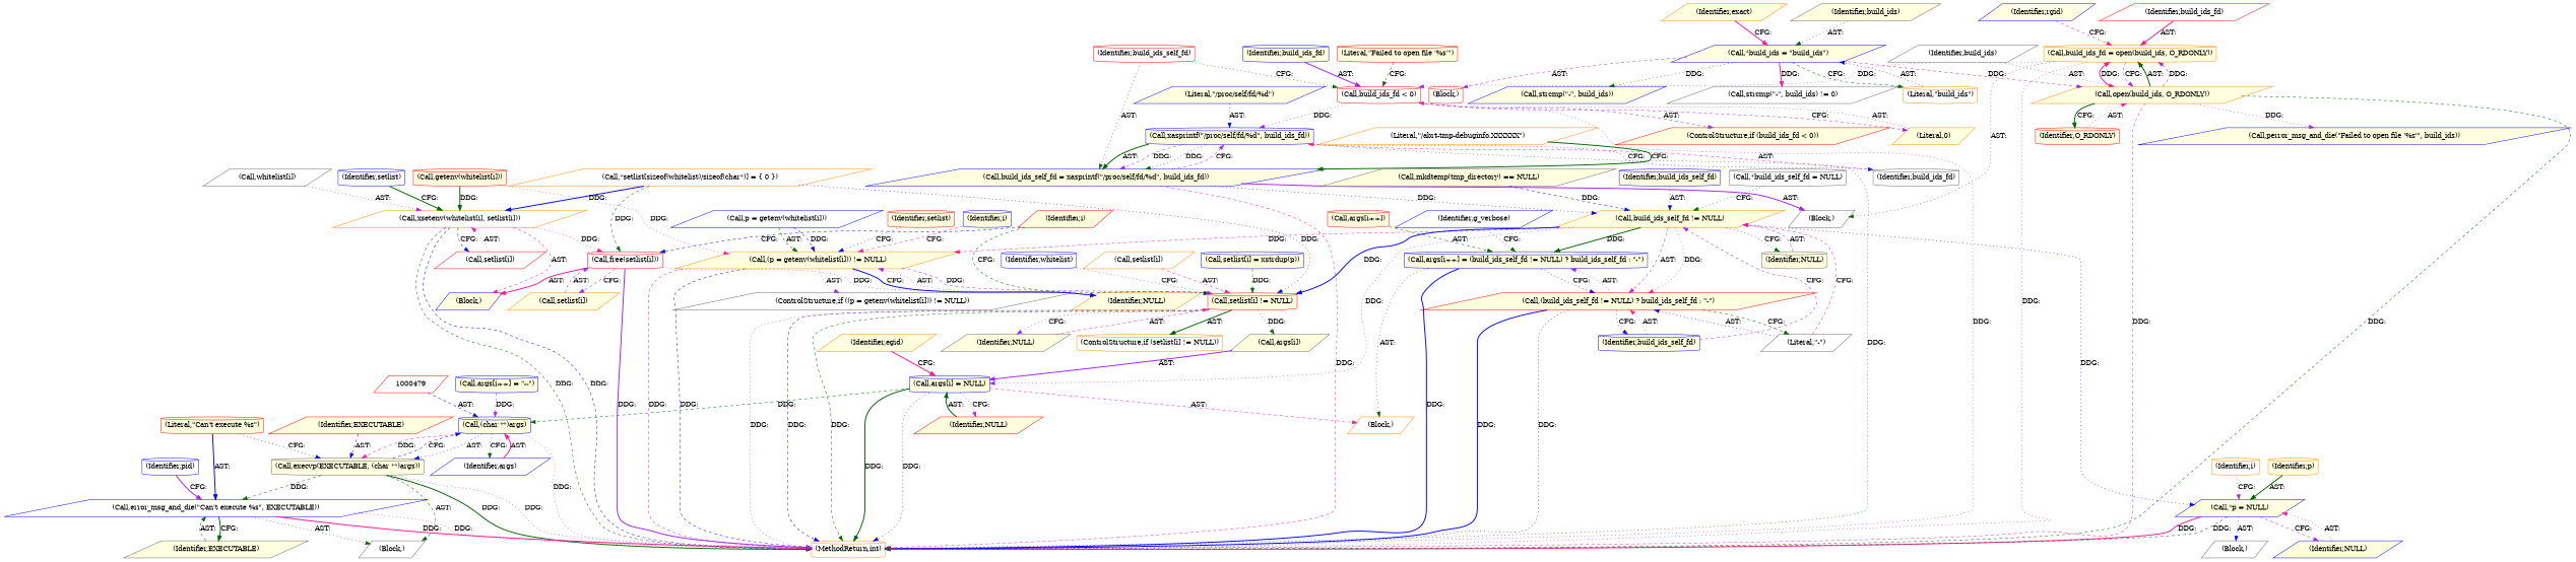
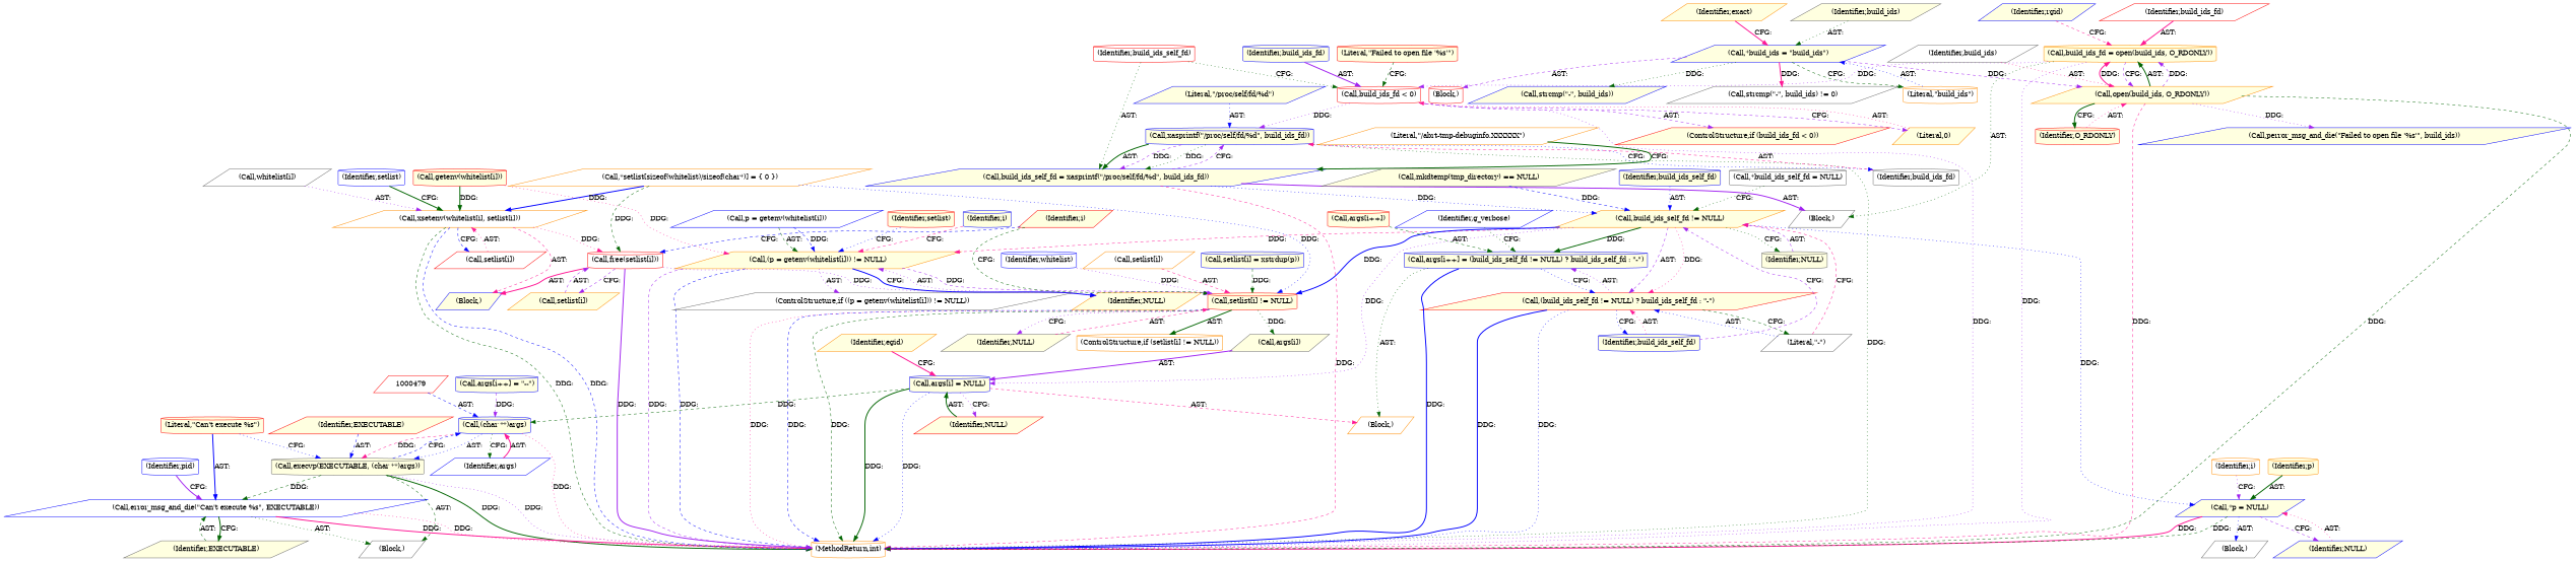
  digraph {
    node [color=blue fillcolor=lightyellow shape=parallelogram style=filled]
    edge [color=darkgreen style=dotted]
    n1 [color=darkorange label="(Call,build_ids_fd = open(build_ids, O_RDONLY))" shape=cylinder]
    n2 [color=darkorange label="(Call,open(build_ids, O_RDONLY))"]
    n3 [color=red fillcolor=white label="(Call,build_ids_fd < 0)" shape=cylinder]
    n4 [color=darkorange fillcolor=white label="(MethodReturn,int)" shape=cylinder]
    n5 [color=gray40 fillcolor=white label="(Block,)"]
    n6 [label="(Call,perror_msg_and_die(\"Failed to open file '%s'\", build_ids))"]
    n7 [color=red label="(Identifier,O_RDONLY)" shape=cylinder]
    n8 [label="(Call,xasprintf(\"/proc/self/fd/%d\", build_ids_fd))" shape=cylinder]
    n9 [color=darkorange label="(Literal,0)"]
    n10 [color=red label="(ControlStructure,if (build_ids_fd < 0))"]
    n11 [label="(Call,*build_ids = \"build_ids\")"]
    n12 [color=red fillcolor=white label="(Block,)" shape=cylinder]
    n13 [label="(Call,strcmp(\"-\", build_ids))"]
    n14 [color=gray40 fillcolor=white label="(Call,strcmp(\"-\", build_ids) != 0)"]
    n15 [color=darkorange fillcolor=white label="(Literal,\"build_ids\")" shape=cylinder]
    n16 [label="(Call,build_ids_self_fd = xasprintf(\"/proc/self/fd/%d\", build_ids_fd))"]
    n17 [color=gray40 fillcolor=white label="(Identifier,build_ids_fd)" shape=cylinder]
    n18 [color=darkorange label="(Call,build_ids_self_fd != NULL)"]
    n19 [label="(Call,args[i++] = (build_ids_self_fd != NULL) ? build_ids_self_fd : \"-\")" shape=cylinder]
    n20 [color=red label="(Call,(build_ids_self_fd != NULL) ? build_ids_self_fd : \"-\")"]
    n21 [label="(Call,args[i] = NULL)" shape=cylinder]
    n22 [label="(Call,*p = NULL)"]
    n23 [color=darkorange label="(Call,(p = getenv(whitelist[i])) != NULL)"]
    n24 [color=red label="(Call,setlist[i] != NULL)" shape=cylinder]
    n25 [color=gray40 label="(Identifier,NULL)" shape=cylinder]
    n26 [color=darkorange fillcolor=white label="(Block,)"]
    n27 [label="(Identifier,build_ids_self_fd)" shape=cylinder]
    n28 [color=gray40 fillcolor=white label="(Literal,\"-\")"]
    n29 [label="(Call,(char **)args)" shape=cylinder]
    n30 [color=red label="(Identifier,NULL)"]
    n31 [label="(Identifier,NULL)"]
    n32 [color=gray40 fillcolor=white label="(Block,)"]
    n33 [color=gray40 fillcolor=white label="(ControlStructure,if ((p = getenv(whitelist[i])) != NULL))"]
    n34 [color=darkorange label="(Identifier,NULL)"]
    n35 [color=gray40 label="(Identifier,NULL)"]
    n36 [color=darkorange fillcolor=white label="(ControlStructure,if (setlist[i] != NULL))" shape=cylinder]
    n37 [color=gray40 label="(Call,args[i])"]
    n38 [color=gray40 label="(Call,execvp(EXECUTABLE, (char **)args))" shape=cylinder]
    n39 [fillcolor=white label="(Identifier,args)"]
    n40 [fillcolor=white label="(Call,error_msg_and_die(\"Can't execute %s\", EXECUTABLE))"]
    n41 [color=gray40 fillcolor=white label="(Block,)"]
    n42 [color=gray40 label="(Identifier,EXECUTABLE)"]
    n43 [color=darkorange fillcolor=white label="(Call,xsetenv(whitelist[i], setlist[i]))"]
    n44 [color=red fillcolor=white label="(Call,free(setlist[i]))" shape=cylinder]
    n45 [color=red fillcolor=white label="(Call,setlist[i])"]
    n46 [label="(Block,)"]
    n47 [color=darkorange label="(Call,setlist[i])"]
    n48 [color=red label="(Call,getenv(whitelist[i]))" shape=cylinder]
    n49 [color=darkorange label="(Identifier,exact)"]
    n50 [color=darkorange label="(Identifier,egid)"]
    n51 [label="(Literal,\"/proc/self/fd/%d\")"]
    n52 [label="(Call,args[i++] = \"--\")" shape=cylinder]
    n53 [color=darkorange fillcolor=white label="(Literal,\"/abrt-tmp-debuginfo.XXXXXX\")"]
    n54 [color=red label="(Call,args[i++])" shape=cylinder]
    n55 [color=gray40 label="(Identifier,build_ids)"]
    n56 [color=darkorange fillcolor=white label="(Call,*setlist[sizeof(whitelist)/sizeof(char*)] = { 0 })"]
    n57 [label="(Identifier,build_ids_fd)" shape=cylinder]
    n58 [color=red label="(Literal,\"Failed to open file '%s'\")" shape=cylinder]
    n59 [color=gray40 fillcolor=white label="(Call,whitelist[i])"]
    n60 [label="(Identifier,rgid)"]
    n61 [color=gray40 label="(Call,mkdtemp(tmp_directory) == NULL)"]
    n62 [fillcolor=white label="(Identifier,setlist)" shape=cylinder]
    n63 [fillcolor=white label="(Identifier,g_verbose)"]
    n64 [color=red label="(Identifier,setlist)" shape=cylinder]
    n65 [color=red label="(Identifier,i)"]
    n66 [fillcolor=white label="(Identifier,whitelist)" shape=cylinder]
    n67 [color=red label="(Identifier,EXECUTABLE)"]
    n68 [color=darkorange fillcolor=white label="(Call,setlist[i])"]
    n69 [label="(Identifier,i)" shape=cylinder]
    n70 [label="(Call,setlist[i] = xstrdup(p))" shape=cylinder]
    n71 [label="(Identifier,build_ids_self_fd)" shape=cylinder]
    n72 [color=red fillcolor=white label="(Identifier,build_ids_self_fd)" shape=cylinder]
    n73 [fillcolor=white label="(Identifier,pid)" shape=cylinder]
    n74 [color=gray40 fillcolor=white label="(Call,*build_ids_self_fd = NULL)" shape=cylinder]
    n75 [fillcolor=white label="(Call,p = getenv(whitelist[i]))"]
    n76 [color=red fillcolor=white label="(Identifier,build_ids_fd)"]
    n77 [color=gray40 fillcolor=white label="(Identifier,build_ids)"]
    n78 [color=red label="(Literal,\"Can't execute %s\")" shape=cylinder]
    n79 [color=darkorange fillcolor=white label="(Identifier,i)" shape=cylinder]
    n80 [color=darkorange label="(Identifier,p)" shape=cylinder]
    1000479 [color=red fillcolor=white]
    n1 -> n2 [color=purple label="CFG: " style=dashed]
    n1 -> n3 [color=purple label="DDG: "]
    n1 -> n4 [color=purple label="DDG: "]
    n1 -> n5 [label="AST: "]
    n2 -> n1 [label="AST: " style=bold]
    n2 -> n1 [color=purple label="DDG: " style=dashed]
    n2 -> n1 [color=deeppink label="DDG: " style=bold]
    n2 -> n4 [color=deeppink label="DDG: " style=dashed]
    n2 -> n4 [label="DDG: " style=dashed]
    n2 -> n6 [color=purple label="DDG: "]
    n2 -> n7 [label="CFG: " style=bold]
    n3 -> n4 [color=purple label="DDG: "]
    n3 -> n8 [color=purple label="DDG: "]
    n3 -> n9 [color=purple label="CFG: " style=dashed]
    n3 -> n10 [color=purple label="AST: " style=dashed]
    n7 -> n2 [color=deeppink label="AST: "]
    n8 -> n4 [label="DDG: "]
    n8 -> n16 [label="AST: " style=bold]
    n8 -> n16 [color=purple label="DDG: " style=dashed]
    n8 -> n16 [label="DDG: "]
    n8 -> n17 [color=blue label="CFG: "]
    n9 -> n3 [color=deeppink label="AST: "]
    n11 -> n2 [color=purple label="DDG: " style=dashed]
    n11 -> n12 [color=purple label="AST: " style=dashed]
    n11 -> n13 [label="DDG: "]
    n11 -> n14 [color=deeppink label="DDG: " style=bold]
    n11 -> n15 [label="CFG: " style=dashed]
    n15 -> n11 [color=blue label="AST: "]
    n16 -> n4 [color=deeppink label="DDG: " style=dashed]
    n16 -> n5 [color=purple label="AST: " style=bold]
    n16 -> n8 [color=purple label="CFG: " style=dashed]
    n16 -> n18 [color=blue label="DDG: "]
    n17 -> n8 [color=deeppink label="AST: " style=dashed]
    n18 -> n19 [label="DDG: " style=bold]
    n18 -> n20 [color=purple label="AST: " style=dashed]
    n18 -> n20 [color=deeppink label="DDG: "]
    n18 -> n21 [color=purple label="DDG: "]
    n18 -> n22 [color=blue label="DDG: "]
    n18 -> n23 [color=deeppink label="DDG: " style=dashed]
    n18 -> n24 [color=blue label="DDG: " style=bold]
    n18 -> n25 [label="CFG: "]
    n19 -> n4 [color=blue label="DDG: " style=bold]
    n19 -> n20 [color=blue label="CFG: "]
    n19 -> n26 [label="AST: "]
    n20 -> n4 [color=blue label="DDG: " style=bold]
    n20 -> n4 [color=blue label="DDG: "]
    n20 -> n19 [color=purple label="AST: "]
    n20 -> n27 [color=blue label="CFG: "]
    n20 -> n28 [label="CFG: " style=dashed]
    n21 -> n4 [label="DDG: " style=bold]
    n21 -> n4 [color=blue label="DDG: "]
    n21 -> n26 [color=deeppink label="AST: " style=dashed]
    n21 -> n29 [label="DDG: " style=dashed]
    n21 -> n30 [color=purple label="CFG: "]
    n22 -> n4 [color=deeppink label="DDG: " style=bold]
    n22 -> n4 [label="DDG: " style=dashed]
    n22 -> n31 [color=purple label="CFG: " style=dashed]
    n22 -> n32 [color=blue label="AST: "]
    n23 -> n4 [color=purple label="DDG: " style=dashed]
    n23 -> n4 [color=blue label="DDG: " style=dashed]
    n23 -> n24 [color=purple label="DDG: " style=dashed]
    n23 -> n33 [color=purple label="AST: "]
    n23 -> n34 [color=blue label="CFG: " style=bold]
    n24 -> n4 [color=blue label="DDG: " style=dashed]
    n24 -> n4 [label="DDG: " style=dashed]
    n24 -> n4 [color=deeppink label="DDG: "]
    n24 -> n35 [color=purple label="CFG: "]
    n24 -> n36 [label="AST: " style=bold]
    n24 -> n37 [label="DDG: "]
    n25 -> n18 [color=purple label="AST: " style=dashed]
    n27 -> n18 [color=purple label="CFG: " style=dashed]
    n27 -> n20 [color=deeppink label="AST: "]
    n28 -> n18 [color=deeppink label="CFG: " style=dashed]
    n28 -> n20 [color=blue label="AST: "]
    n29 -> n4 [color=deeppink label="DDG: "]
    n29 -> n38 [color=blue label="AST: "]
    n29 -> n38 [color=deeppink label="DDG: " style=dashed]
    n29 -> n39 [label="CFG: "]
    n30 -> n21 [label="AST: " style=bold]
    n31 -> n22 [color=deeppink label="AST: "]
    n34 -> n23 [color=purple label="AST: "]
    n35 -> n24 [color=deeppink label="AST: " style=dashed]
    n37 -> n21 [color=purple label="AST: " style=bold]
    n38 -> n4 [label="DDG: " style=bold]
    n38 -> n4 [color=purple label="DDG: "]
    n38 -> n29 [color=blue label="CFG: " style=dashed]
    n38 -> n40 [label="DDG: " style=dashed]
    n38 -> n41 [label="AST: " style=dashed]
    n39 -> n29 [color=deeppink label="AST: " style=bold]
    n40 -> n4 [color=deeppink label="DDG: " style=bold]
    n40 -> n4 [color=deeppink label="DDG: "]
    n40 -> n41 [label="AST: "]
    n40 -> n42 [label="CFG: " style=bold]
    n42 -> n40 [label="AST: " style=dashed]
    n43 -> n4 [color=blue label="DDG: " style=dashed]
    n43 -> n4 [label="DDG: " style=dashed]
    n43 -> n44 [color=deeppink label="DDG: "]
    n43 -> n45 [color=blue label="CFG: " style=dashed]
    n43 -> n46 [color=deeppink label="AST: " style=dashed]
    n44 -> n4 [color=purple label="DDG: " style=bold]
    n44 -> n24 [color=purple label="DDG: "]
    n44 -> n46 [color=deeppink label="AST: " style=bold]
    n44 -> n47 [color=purple label="CFG: " style=dashed]
    n45 -> n43 [color=deeppink label="AST: "]
    n47 -> n44 [color=purple label="AST: " style=dashed]
    n48 -> n23 [color=deeppink label="DDG: "]
    n48 -> n43 [label="DDG: " style=bold]
    n49 -> n11 [color=deeppink label="CFG: " style=bold]
    n50 -> n21 [color=deeppink label="CFG: " style=bold]
    n51 -> n8 [color=blue label="AST: "]
    n52 -> n29 [color=purple label="DDG: " style=dashed]
    n53 -> n16 [label="CFG: " style=bold]
    n54 -> n19 [label="AST: " style=dashed]
    n55 -> n11 [label="AST: "]
    n56 -> n24 [color=blue label="DDG: "]
    n56 -> n43 [color=blue label="DDG: " style=bold]
    n56 -> n44 [label="DDG: " style=dashed]
    n57 -> n3 [color=purple label="AST: " style=bold]
    n58 -> n3 [label="CFG: " style=dashed]
    n59 -> n43 [color=purple label="AST: "]
    n60 -> n1 [color=deeppink label="CFG: " style=dashed]
    n61 -> n18 [color=blue label="DDG: " style=dashed]
    n62 -> n43 [label="CFG: " style=bold]
    n63 -> n19 [label="CFG: "]
    n64 -> n23 [color=blue label="CFG: "]
    n65 -> n24 [label="CFG: " style=dashed]
    n65 -> n44 [color=blue label="CFG: " style=dashed]
-   n66 -> n24 [color=purple label="CFG: "]
+   n66 -> n24 [color=purple label="DDG: "]
    n67 -> n38 [color=blue label="AST: " style=dashed]
    n68 -> n24 [color=deeppink label="AST: " style=dashed]
    n69 -> n23 [color=deeppink label="CFG: " style=dashed]
    n70 -> n24 [label="DDG: " style=dashed]
    n71 -> n18 [color=blue label="AST: "]
    n72 -> n3 [label="CFG: "]
    n72 -> n16 [label="AST: "]
    n73 -> n40 [color=purple label="CFG: " style=bold]
    n74 -> n18 [label="CFG: "]
    n75 -> n23 [label="AST: " style=dashed]
    n75 -> n23 [color=blue label="DDG: " style=dashed]
    n76 -> n1 [color=deeppink label="AST: " style=bold]
    n77 -> n2 [color=deeppink label="AST: "]
    n78 -> n38 [color=blue label="CFG: "]
    n78 -> n40 [color=blue label="AST: " style=bold]
    n79 -> n22 [color=purple label="CFG: "]
    n80 -> n22 [label="AST: " style=bold]
    1000479 -> n29 [color=blue label="AST: " style=dashed]
  }
